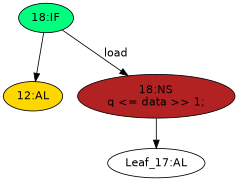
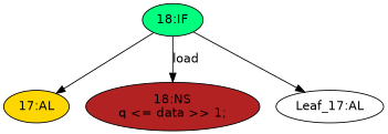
  strict digraph {
    fontname="DejaVu Sans"
    node [fontname="DejaVu Sans" statements="[]" style=filled]
    edge [cond="[]" fontname="DejaVu Sans" lineno=None]
-   n1 [ast="<pyverilog.vparser.ast.Always object at 0x7f8c3a25f750>" clk_sens=True fillcolor=gold label="12:AL" sens="['clk']" typ=Always use_var="['load', 'data']"]
+   n1 [ast="<pyverilog.vparser.ast.Always object at 0x7f8c3a25f750>" clk_sens=True fillcolor=gold label="17:AL" sens="['clk']" typ=Always use_var="['load', 'data']"]
    n2 [ast="<pyverilog.vparser.ast.IfStatement object at 0x7f8c3a25f910>" fillcolor=springgreen label="18:IF" typ=IfStatement]
    n3 [ast="<pyverilog.vparser.ast.NonblockingSubstitution object at 0x7f8c3a25f9d0>" fillcolor=firebrick label="18:NS\nq <= data >> 1;" statements="[<pyverilog.vparser.ast.NonblockingSubstitution object at 0x7f8c3a25f9d0>]" typ=NonblockingSubstitution]
    n4 [def_var="['q']" label="Leaf_17:AL" statements="" style=""]
    n2 -> n1
    n2 -> n3 [cond="['load']" label=load lineno=18]
-   n3 -> n4
+   n2 -> n4
  }
